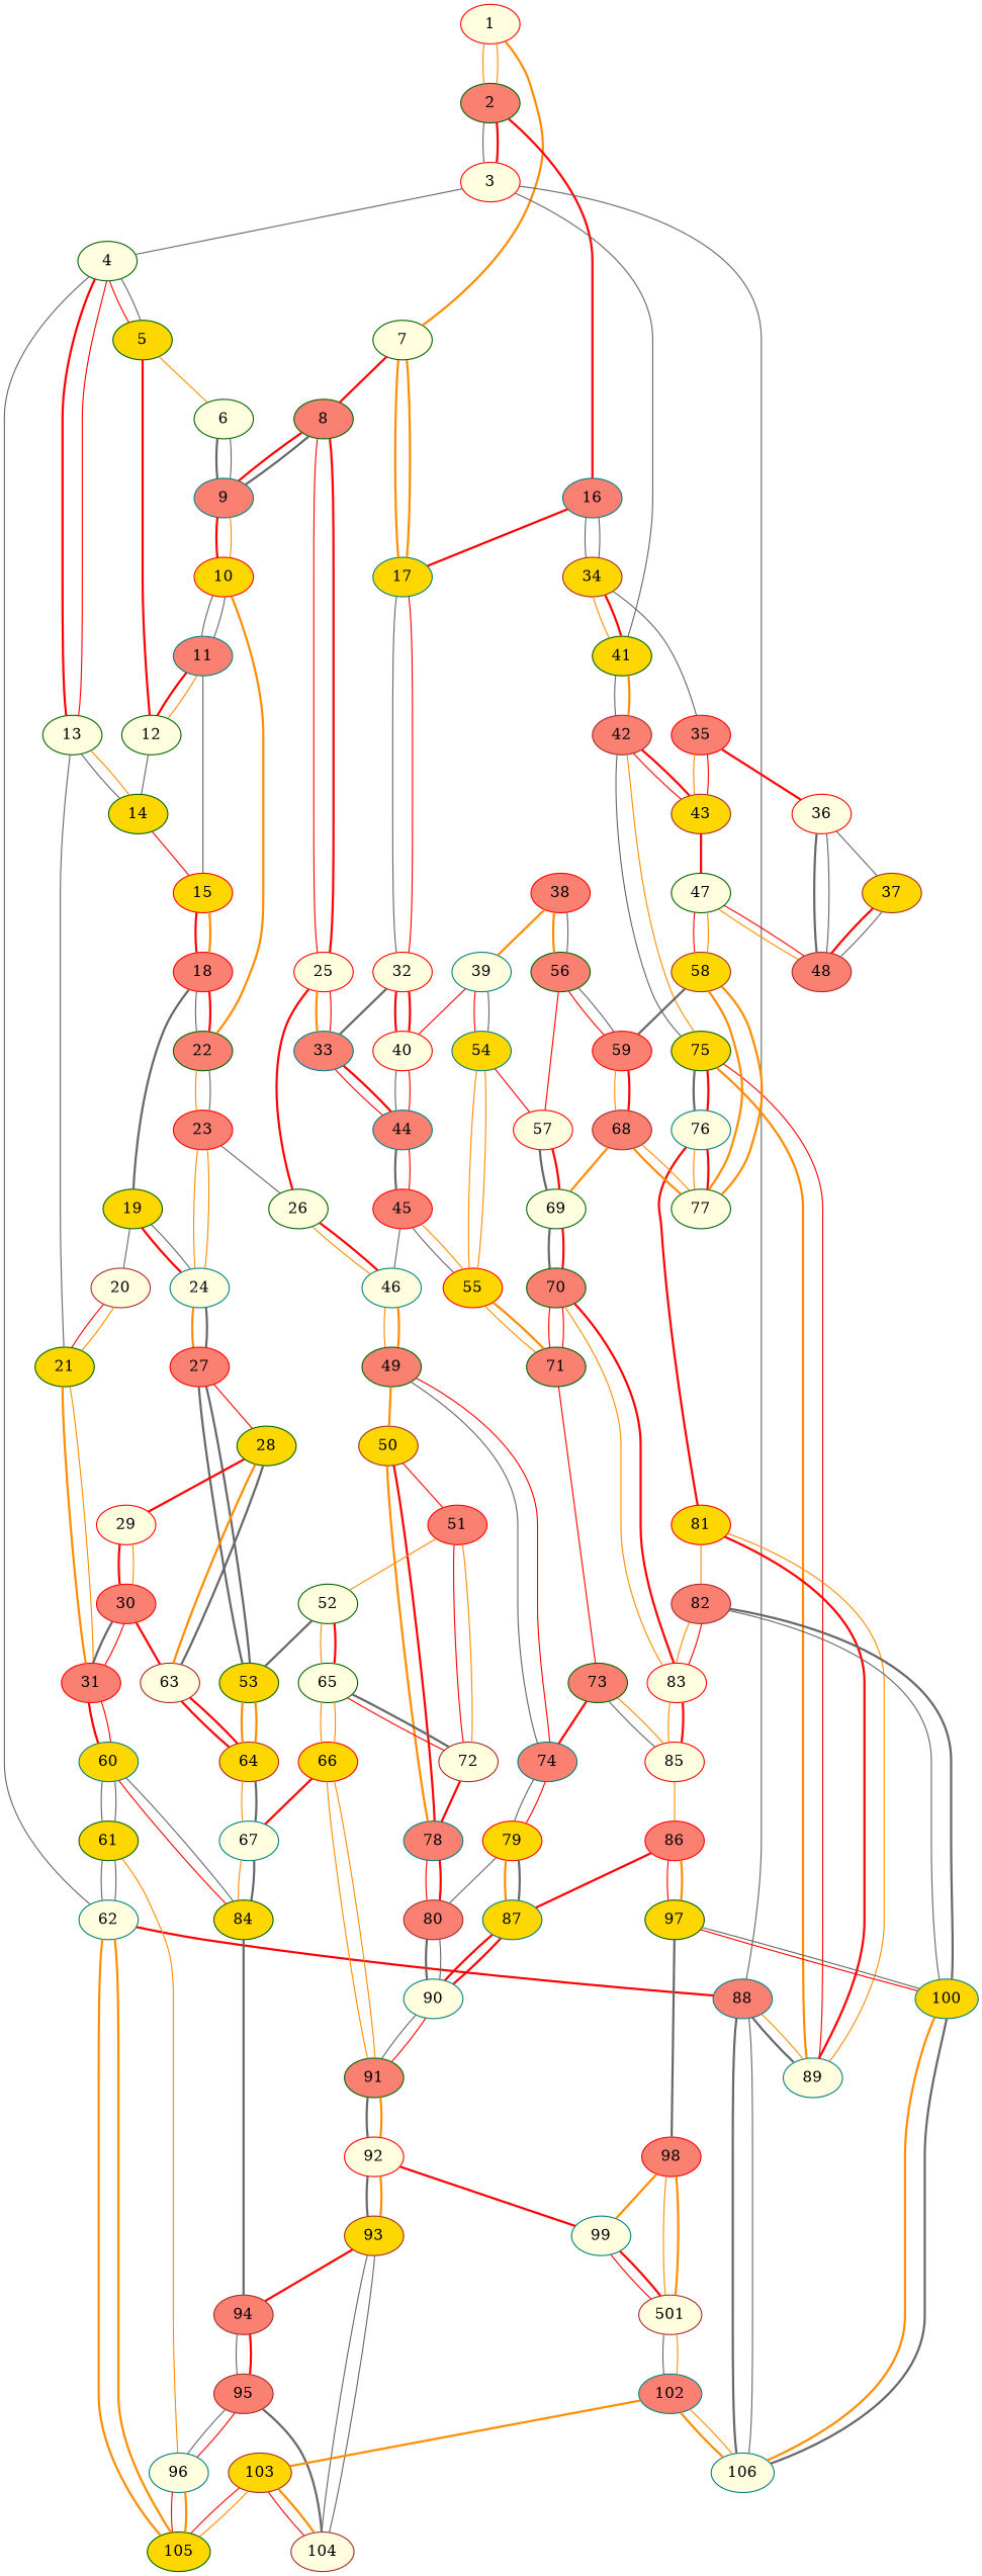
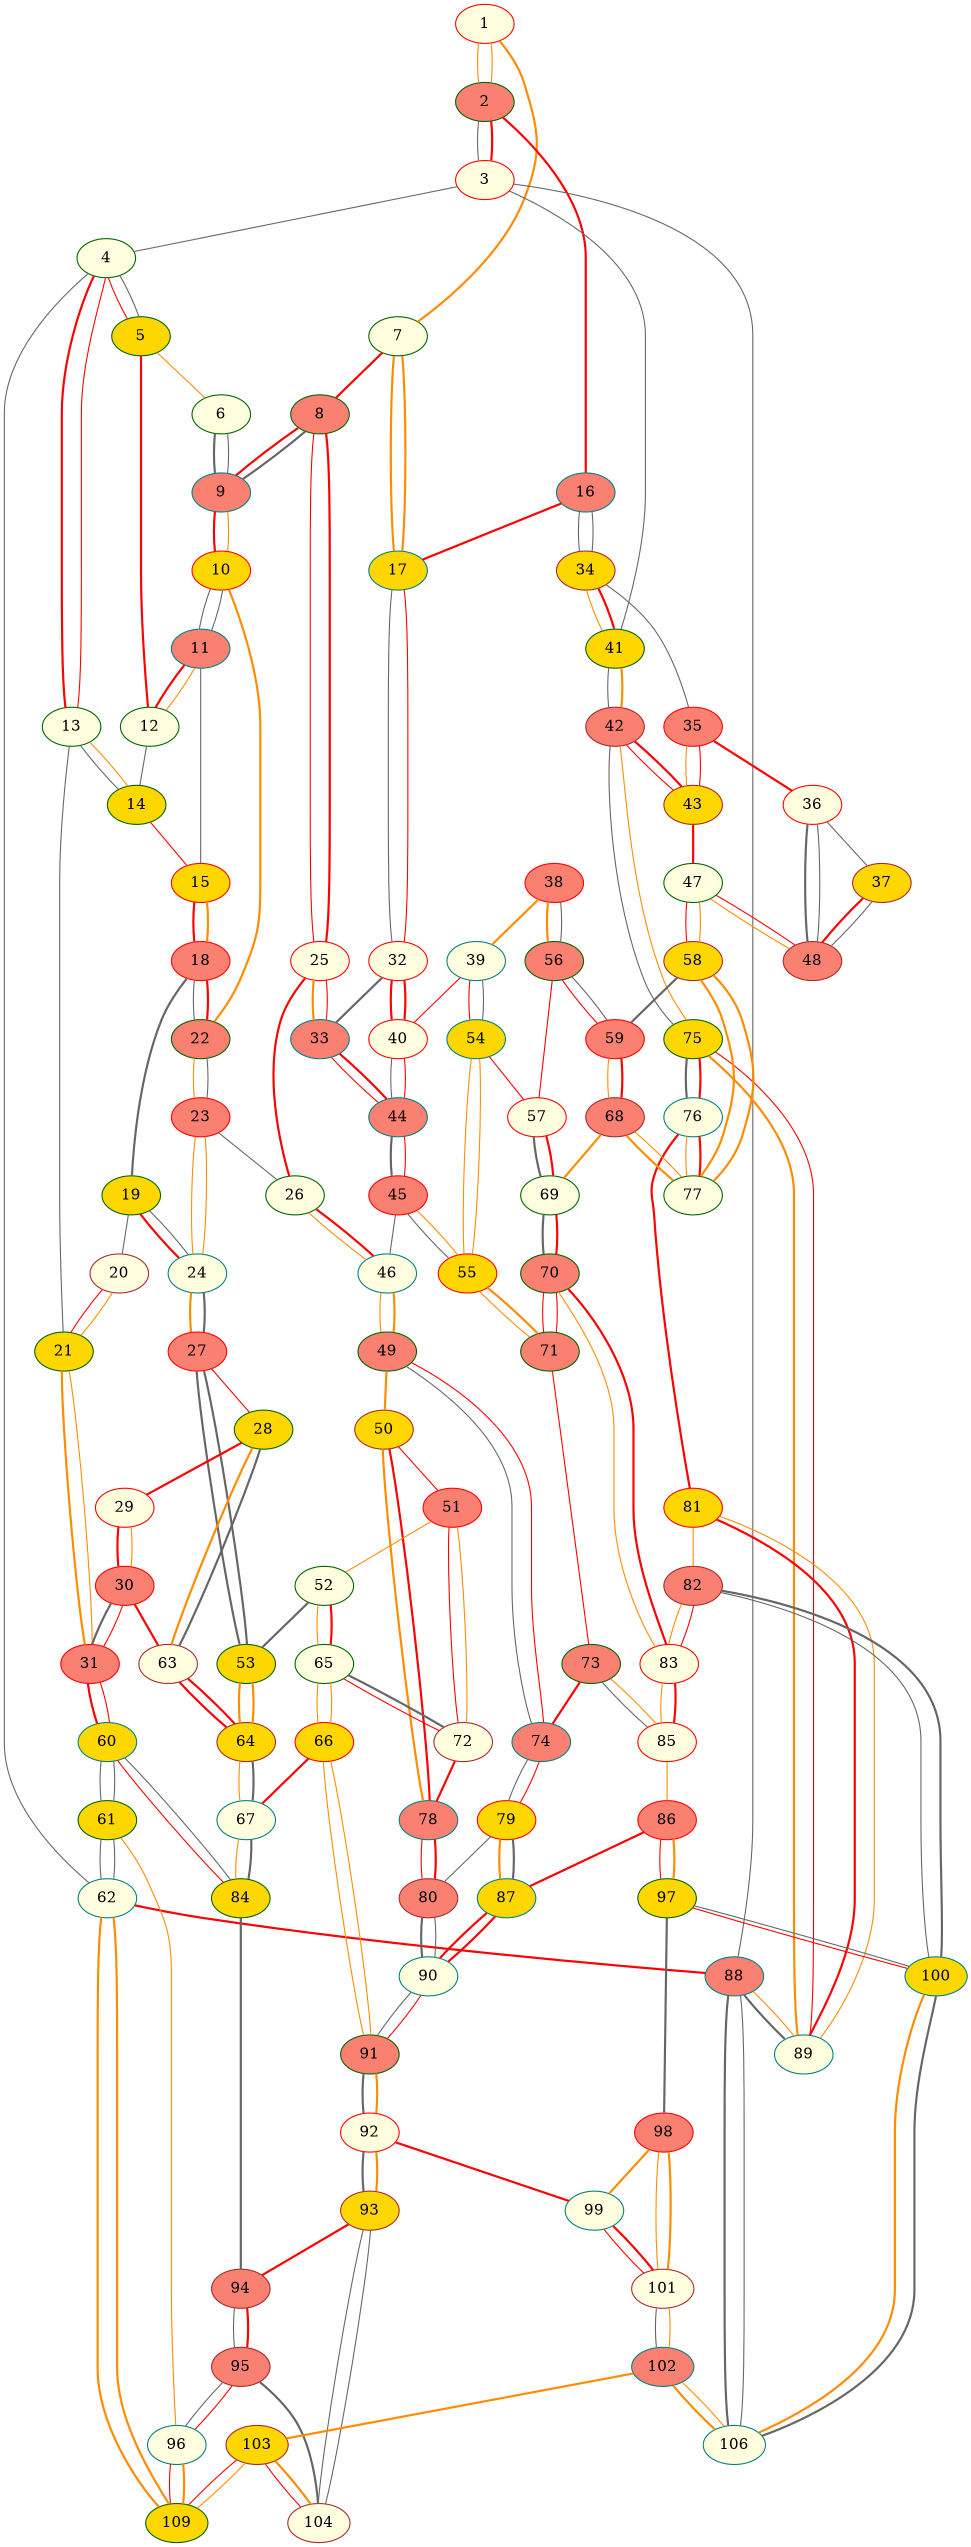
  graph {
    node [color=darkgreen fillcolor=lightyellow style=filled]
    edge [color=red style=solid]
    1 [color=red]
    2 [fillcolor=salmon]
    7
    3 [color=red]
    16 [color=teal fillcolor=salmon]
    8 [fillcolor=salmon]
    17 [color=teal fillcolor=gold]
    4
    41 [fillcolor=gold]
    88 [color=teal fillcolor=salmon]
    34 [color=brown fillcolor=gold]
    5 [fillcolor=gold]
    13
    62 [color=teal]
    42 [color=brown fillcolor=salmon]
    89 [color=teal]
    106 [color=teal]
    6
    12
    14 [fillcolor=gold]
    21 [fillcolor=gold]
-   105 [fillcolor=gold]
+   105 [fillcolor=gold label=109]
    9 [color=teal fillcolor=salmon]
    10 [color=red fillcolor=gold]
    25 [color=red]
    32 [color=red]
    26
    33 [color=teal fillcolor=salmon]
    11 [color=teal fillcolor=salmon]
    22 [fillcolor=salmon]
    15 [color=red fillcolor=gold]
    23 [color=red fillcolor=salmon]
    18 [color=red fillcolor=salmon]
    31 [color=red fillcolor=salmon]
    19 [fillcolor=gold]
    35 [color=red fillcolor=salmon]
    40 [color=red]
    20 [color=brown]
    24 [color=teal]
    27 [color=red fillcolor=salmon]
    29 [color=red]
    30 [color=red fillcolor=salmon]
    60 [color=teal fillcolor=gold]
    46 [color=teal]
    28 [fillcolor=gold]
    53 [fillcolor=gold]
    44 [color=teal fillcolor=salmon]
    49 [fillcolor=salmon]
    63 [color=brown]
    64 [color=brown fillcolor=gold]
    61 [fillcolor=gold]
    84 [fillcolor=gold]
    45 [color=red fillcolor=salmon]
    36 [color=red]
    43 [color=brown fillcolor=gold]
    37 [color=brown fillcolor=gold]
    48 [color=brown fillcolor=salmon]
    47
    38 [color=red fillcolor=salmon]
    39 [color=teal]
    56 [fillcolor=salmon]
    54 [color=teal fillcolor=gold]
    57 [color=red]
    59 [color=red fillcolor=salmon]
    55 [color=red fillcolor=gold]
    75 [fillcolor=gold]
    76 [color=teal]
    58 [color=brown fillcolor=gold]
    71 [fillcolor=salmon]
    50 [color=brown fillcolor=gold]
    74 [color=teal fillcolor=salmon]
    77
    51 [color=red fillcolor=salmon]
    78 [color=teal fillcolor=salmon]
    79 [color=red fillcolor=gold]
    52
    72 [color=brown]
    80 [color=brown fillcolor=salmon]
    65
    66 [color=red fillcolor=gold]
    67 [color=teal]
    69
    73 [fillcolor=salmon]
    68 [color=brown fillcolor=salmon]
    70 [fillcolor=salmon]
    96 [color=teal]
    94 [color=brown fillcolor=salmon]
    91 [fillcolor=salmon]
    92 [color=red]
    83 [color=red]
    85 [color=red]
    86 [color=red fillcolor=salmon]
    87 [color=teal fillcolor=gold]
    81 [color=red fillcolor=gold]
    82 [color=brown fillcolor=salmon]
    90 [color=teal]
    100 [color=teal fillcolor=gold]
    95 [color=brown fillcolor=salmon]
    97 [fillcolor=gold]
    98 [color=red fillcolor=salmon]
    93 [color=brown fillcolor=gold]
    99 [color=teal]
    104 [color=brown]
-   101 [color=brown label=501]
+   101 [color=brown]
    102 [color=teal fillcolor=salmon]
    103 [color=brown fillcolor=gold]
    1 -- 2 [color=darkorange]
    1 -- 2 [color=darkorange]
    1 -- 7 [color=darkorange style=bold]
    2 -- 3 [color=gray40]
    2 -- 3 [style=bold]
    2 -- 16 [style=bold]
    7 -- 8 [style=bold]
    7 -- 17 [color=darkorange style=bold]
    7 -- 17 [color=darkorange style=bold]
    3 -- 4 [color=gray40]
    3 -- 41 [color=gray40]
    3 -- 88 [color=gray40]
    16 -- 17 [style=bold]
    16 -- 34 [color=gray40]
    16 -- 34 [color=gray40]
    8 -- 9 [style=bold]
    8 -- 9 [color=gray40 style=bold]
    8 -- 25
    8 -- 25 [style=bold]
    17 -- 32 [color=gray40]
    17 -- 32
    4 -- 5
    4 -- 5 [color=gray40]
    4 -- 13 [style=bold]
    4 -- 13
    4 -- 62 [color=gray40]
    41 -- 42 [color=gray40]
    41 -- 42 [color=darkorange style=bold]
    88 -- 89 [color=gray40 style=bold]
    88 -- 89 [color=darkorange]
    88 -- 106 [color=gray40 style=bold]
    88 -- 106 [color=gray40]
    34 -- 41 [color=darkorange]
    34 -- 41 [style=bold]
    34 -- 35 [color=gray40]
    5 -- 6 [color=darkorange]
    5 -- 12 [style=bold]
    13 -- 14 [color=gray40]
    13 -- 14 [color=darkorange]
    13 -- 21 [color=gray40]
    62 -- 88 [style=bold]
    62 -- 105 [color=darkorange style=bold]
    62 -- 105 [color=darkorange style=bold]
    42 -- 43
    42 -- 43 [style=bold]
    42 -- 75 [color=gray40]
    42 -- 75 [color=darkorange]
    6 -- 9 [color=gray40 style=bold]
    6 -- 9 [color=gray40]
    12 -- 14 [color=gray40]
    14 -- 15
    21 -- 31 [color=darkorange style=bold]
    21 -- 31 [color=darkorange]
    9 -- 10 [style=bold]
    9 -- 10 [color=darkorange]
    10 -- 11 [color=gray40]
    10 -- 11 [color=gray40]
    10 -- 22 [color=darkorange style=bold]
    25 -- 26 [style=bold]
    25 -- 33 [color=darkorange style=bold]
    25 -- 33
    32 -- 33 [color=gray40 style=bold]
    32 -- 40 [style=bold]
    32 -- 40 [style=bold]
    26 -- 46 [color=darkorange]
    26 -- 46 [style=bold]
    33 -- 44
    33 -- 44 [style=bold]
    11 -- 12 [style=bold]
    11 -- 12 [color=darkorange]
    11 -- 15 [color=gray40]
    22 -- 23 [color=darkorange]
    22 -- 23 [color=gray40]
    15 -- 18 [style=bold]
    15 -- 18 [color=darkorange style=bold]
    23 -- 26 [color=gray40]
    23 -- 24 [color=darkorange]
    23 -- 24 [color=darkorange]
    18 -- 22 [color=gray40]
    18 -- 22 [style=bold]
    18 -- 19 [color=gray40 style=bold]
    31 -- 60 [style=bold]
    31 -- 60
    19 -- 20 [color=gray40]
    19 -- 24 [style=bold]
    19 -- 24 [color=gray40]
    35 -- 36 [style=bold]
    35 -- 43 [color=darkorange]
    35 -- 43
    40 -- 44 [color=gray40]
    40 -- 44
    20 -- 21
    20 -- 21 [color=darkorange]
    24 -- 27 [color=darkorange style=bold]
    24 -- 27 [color=gray40 style=bold]
    27 -- 28
    27 -- 53 [color=gray40 style=bold]
    27 -- 53 [color=gray40 style=bold]
    29 -- 30 [style=bold]
    29 -- 30 [color=darkorange]
    30 -- 31 [color=gray40 style=bold]
    30 -- 31
    30 -- 63 [style=bold]
    60 -- 61 [color=gray40]
    60 -- 61 [color=gray40]
    60 -- 84
    60 -- 84 [color=gray40]
    46 -- 49 [color=darkorange]
    46 -- 49 [color=darkorange style=bold]
    28 -- 29 [style=bold]
    28 -- 63 [color=darkorange style=bold]
    28 -- 63 [color=gray40 style=bold]
    53 -- 64 [color=darkorange style=bold]
    53 -- 64 [color=darkorange style=bold]
    44 -- 45 [color=gray40 style=bold]
    44 -- 45
    49 -- 50 [color=darkorange style=bold]
    49 -- 74 [color=gray40]
    49 -- 74
    63 -- 64 [style=bold]
    63 -- 64 [style=bold]
    64 -- 67 [color=darkorange]
    64 -- 67 [color=gray40 style=bold]
    61 -- 62 [color=gray40]
    61 -- 62 [color=gray40]
    61 -- 96 [color=darkorange]
    84 -- 94 [color=gray40 style=bold]
    45 -- 46 [color=gray40]
    45 -- 55 [color=gray40]
    45 -- 55 [color=darkorange]
    36 -- 37 [color=gray40]
    36 -- 48 [color=gray40 style=bold]
    36 -- 48 [color=gray40]
    43 -- 47 [style=bold]
    37 -- 48 [style=bold]
    37 -- 48 [color=gray40]
    47 -- 48 [color=darkorange]
    47 -- 48
    47 -- 58
    47 -- 58 [color=darkorange]
    38 -- 39 [color=darkorange style=bold]
    38 -- 56 [color=darkorange style=bold]
    38 -- 56 [color=gray40]
    39 -- 40
    39 -- 54
    39 -- 54 [color=gray40]
    56 -- 57
    56 -- 59
    56 -- 59 [color=gray40]
    54 -- 57
    54 -- 55 [color=darkorange]
    54 -- 55 [color=darkorange]
    57 -- 69 [color=gray40 style=bold]
    57 -- 69 [style=bold]
    59 -- 68 [color=darkorange]
    59 -- 68 [style=bold]
    55 -- 71 [color=darkorange]
    55 -- 71 [color=darkorange style=bold]
    75 -- 89 [color=darkorange style=bold]
    75 -- 89
    75 -- 76 [color=gray40 style=bold]
    75 -- 76 [style=bold]
    76 -- 77 [color=darkorange]
    76 -- 77 [style=bold]
    76 -- 81 [style=bold]
    58 -- 59 [color=gray40 style=bold]
    58 -- 77 [color=darkorange style=bold]
    58 -- 77 [color=darkorange style=bold]
    71 -- 73
    50 -- 51
    50 -- 78 [color=darkorange style=bold]
    50 -- 78 [style=bold]
    74 -- 79 [color=gray40]
    74 -- 79
    51 -- 52 [color=darkorange]
    51 -- 72
    51 -- 72 [color=darkorange]
    78 -- 80
    78 -- 80 [style=bold]
    79 -- 80 [color=gray40]
    79 -- 87 [color=darkorange style=bold]
    79 -- 87 [color=gray40 style=bold]
    52 -- 53 [color=gray40 style=bold]
    52 -- 65 [color=darkorange]
    52 -- 65 [style=bold]
    72 -- 78 [style=bold]
    80 -- 90 [color=gray40 style=bold]
    80 -- 90 [color=gray40]
    65 -- 72
    65 -- 72 [color=gray40 style=bold]
    65 -- 66 [color=darkorange]
    65 -- 66 [color=darkorange]
    66 -- 67 [style=bold]
    66 -- 91 [color=darkorange]
    66 -- 91 [color=darkorange]
    67 -- 84 [color=darkorange]
    67 -- 84 [color=gray40 style=bold]
    69 -- 70 [color=gray40 style=bold]
    69 -- 70 [style=bold]
    73 -- 74 [style=bold]
    73 -- 85 [color=gray40]
    73 -- 85 [color=darkorange]
    68 -- 77 [color=darkorange style=bold]
    68 -- 77 [color=darkorange]
    68 -- 69 [color=darkorange style=bold]
    70 -- 71
    70 -- 71
    70 -- 83 [color=darkorange]
    70 -- 83 [style=bold]
    96 -- 105
    96 -- 105 [color=darkorange style=bold]
    94 -- 95 [color=gray40]
    94 -- 95 [style=bold]
    91 -- 92 [color=gray40 style=bold]
    91 -- 92 [color=darkorange style=bold]
    92 -- 93 [color=gray40 style=bold]
    92 -- 93 [color=darkorange style=bold]
    92 -- 99 [style=bold]
    83 -- 85 [color=darkorange]
    83 -- 85 [style=bold]
    85 -- 86 [color=darkorange]
    86 -- 87 [style=bold]
    86 -- 97
    86 -- 97 [color=darkorange style=bold]
    87 -- 90 [style=bold]
    87 -- 90 [style=bold]
    81 -- 89 [style=bold]
    81 -- 89 [color=darkorange]
    81 -- 82 [color=darkorange]
    82 -- 83 [color=darkorange]
    82 -- 83
    82 -- 100 [color=gray40]
    82 -- 100 [color=gray40 style=bold]
    90 -- 91 [color=gray40]
    90 -- 91
    100 -- 106 [color=darkorange style=bold]
    100 -- 106 [color=gray40 style=bold]
    95 -- 96 [color=gray40]
    95 -- 96
    95 -- 104 [color=gray40 style=bold]
    97 -- 100
    97 -- 100 [color=gray40]
    97 -- 98 [color=gray40 style=bold]
    98 -- 99 [color=darkorange style=bold]
    98 -- 101 [color=darkorange]
    98 -- 101 [color=darkorange style=bold]
    93 -- 94 [style=bold]
    93 -- 104 [color=gray40]
    93 -- 104 [color=gray40]
    99 -- 101
    99 -- 101 [style=bold]
    101 -- 102 [color=gray40]
    101 -- 102 [color=darkorange]
    102 -- 106 [color=darkorange style=bold]
    102 -- 106 [color=darkorange]
    102 -- 103 [color=darkorange style=bold]
    103 -- 105
    103 -- 105 [color=darkorange]
    103 -- 104
    103 -- 104 [color=darkorange style=bold]
  }
